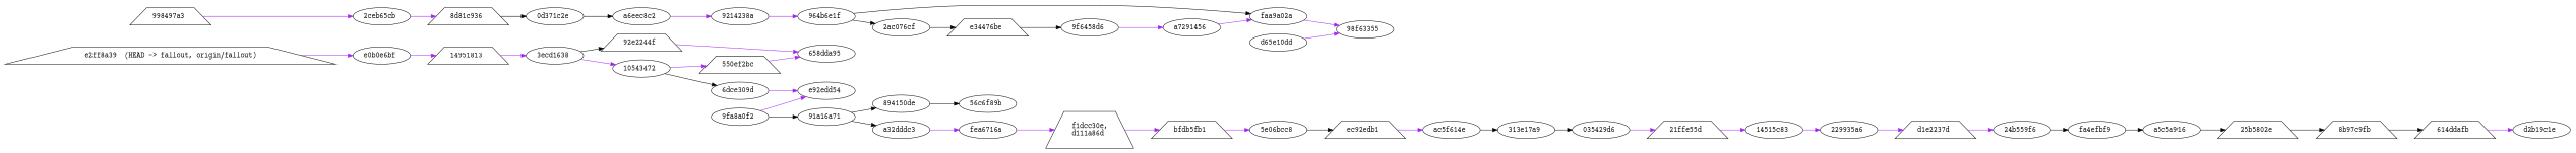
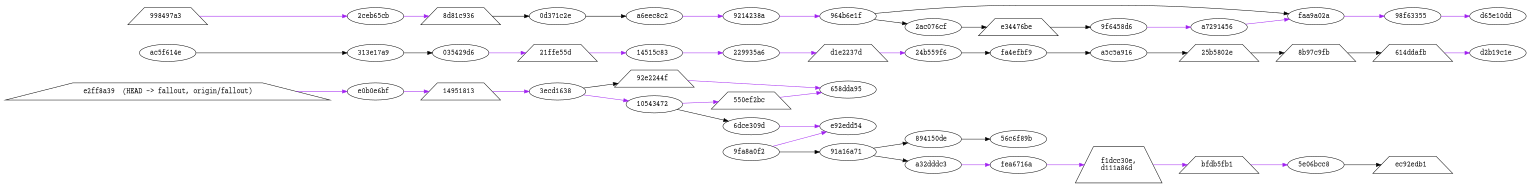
  digraph {
    fontname="Courier Prime"
    rankdir=LR
    node [fontname="Courier Prime" shape=ellipse]
    edge [color=purple fontname="Courier Prime"]
    n1 [label="e2ff8a39  (HEAD -> fallout, origin/fallout)" shape=trapezium]
    n2 [label="e0b0e6bf "]
    n3 [label="14951813 " shape=trapezium]
    n4 [label="3ecd1638 "]
    n5 [label="10543472 "]
    n6 [label="92e2244f " shape=trapezium]
    n7 [label="550ef2bc " shape=trapezium]
    n8 [label="6dce309d "]
    n9 [label="658dda95 "]
    n10 [label="e92edd54 "]
    n11 [label="9fa8a0f2 "]
    n12 [label="91a16a71 "]
    n13 [label="894150de "]
    n14 [label="a32dddc3 "]
    n15 [label="56c6f89b "]
    n16 [label="fea6716a "]
    n17 [label="f1dcc30e,\nd111a86d " shape=trapezium]
    n18 [label="bfdb5fb1 " shape=trapezium]
    n19 [label="5e06bcc8 "]
    n20 [label="ec92edb1 " shape=trapezium]
    n21 [label="ac5f614e "]
    n22 [label="313e17a9 "]
    n23 [label="035429d6 "]
    n24 [label="21ffe55d " shape=trapezium]
    n25 [label="14515c83 "]
    n26 [label="229935a6 "]
    n27 [label="d1e2237d " shape=trapezium]
    n28 [label="24b559f6 "]
    n29 [label="fa4efbf9 "]
    n30 [label="a5c5a916 "]
    n31 [label="25b5802e " shape=trapezium]
    n32 [label="8b97c9fb " shape=trapezium]
    n33 [label="614ddafb " shape=trapezium]
    n34 [label="d2b19c1e "]
    n35 [label="998497a3 " shape=trapezium]
    n36 [label="2ceb65cb "]
    n37 [label="8d81c936 " shape=trapezium]
    n38 [label="0d371c2e "]
    n39 [label="a6eec8c2 "]
    n40 [label="9214238a "]
    n41 [label="964b6e1f "]
    n42 [label="faa9a02a "]
    n43 [label="2ac076cf "]
    n44 [label="98f63355 "]
    n45 [label="e34476be " shape=trapezium]
    n46 [label="d65e10dd "]
    n47 [label="9f6458d6 "]
    n48 [label="a7291456 "]
    n1 -> n2
    n2 -> n3
    n3 -> n4
    n4 -> n5
    n4 -> n6 [color=black]
    n5 -> n7
    n5 -> n8 [color=black]
    n6 -> n9
    n7 -> n9
    n8 -> n10
    n11 -> n10
    n11 -> n12 [color=black]
    n12 -> n13 [color=black]
    n12 -> n14 [color=black]
    n13 -> n15 [color=black]
    n14 -> n16
    n16 -> n17
    n17 -> n18
    n18 -> n19
    n19 -> n20 [color=black]
-   n20 -> n21
    n21 -> n22 [color=black]
    n22 -> n23 [color=black]
    n23 -> n24
    n24 -> n25
    n25 -> n26
    n26 -> n27
    n27 -> n28
    n28 -> n29 [color=black]
    n29 -> n30 [color=black]
    n30 -> n31 [color=black]
    n31 -> n32 [color=black]
    n32 -> n33 [color=black]
    n33 -> n34
    n35 -> n36
    n36 -> n37
    n37 -> n38 [color=black]
    n38 -> n39 [color=black]
    n39 -> n40
    n40 -> n41
    n41 -> n42 [color=black]
    n41 -> n43 [color=black]
    n42 -> n44
    n43 -> n45 [color=black]
-   n46 -> n44
+   n44 -> n46
    n45 -> n47 [color=black]
    n47 -> n48
    n48 -> n42
  }
